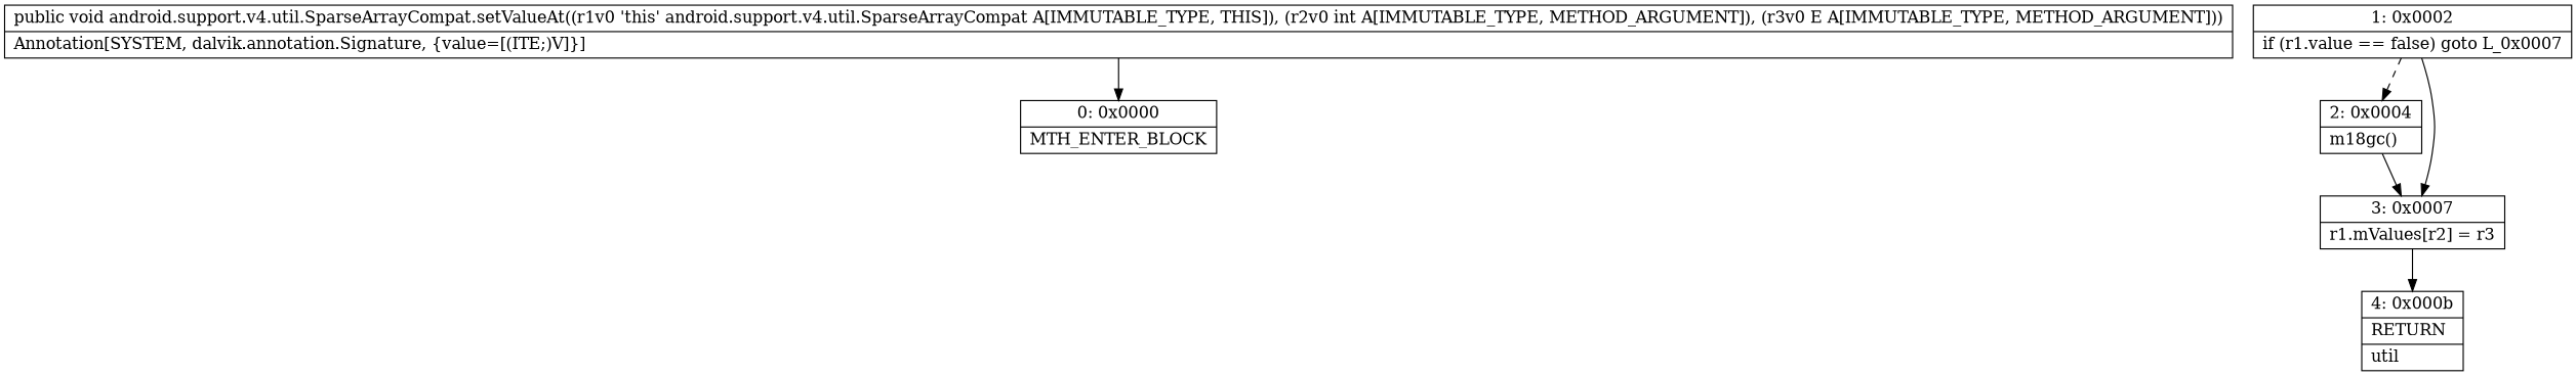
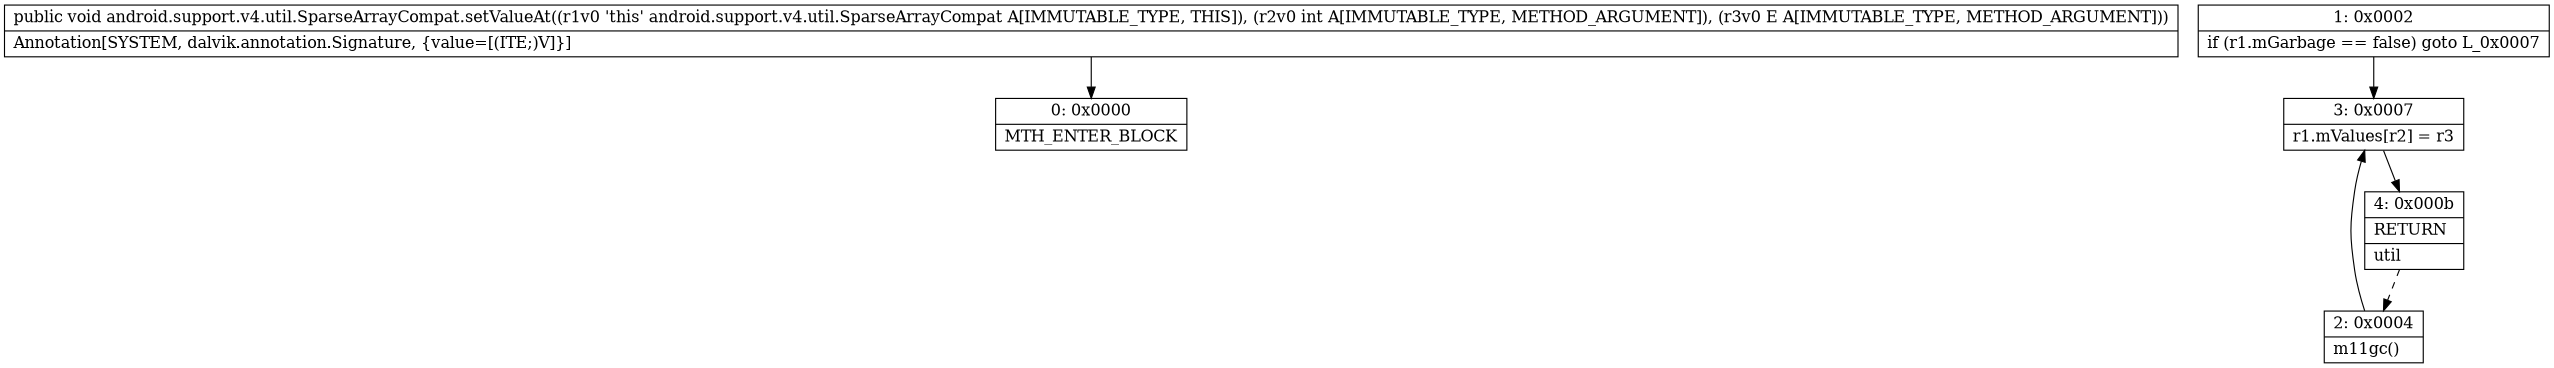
  digraph {
    node [shape=record]
    n1 [label="{0\:\ 0x0000|MTH_ENTER_BLOCK\l}"]
-   n2 [label="{1\:\ 0x0002|if (r1.value == false) goto L_0x0007\l}"]
-   n3 [label="{2\:\ 0x0004|m18gc()\l}"]
+   n2 [label="{1\:\ 0x0002|if (r1.mGarbage == false) goto L_0x0007\l}"]
+   n3 [label="{2\:\ 0x0004|m11gc()\l}"]
    n4 [label="{3\:\ 0x0007|r1.mValues[r2] = r3\l}"]
    n5 [label="{4\:\ 0x000b|RETURN\l|util\l}"]
    n6 [label="{public void android.support.v4.util.SparseArrayCompat.setValueAt((r1v0 'this' android.support.v4.util.SparseArrayCompat A[IMMUTABLE_TYPE, THIS]), (r2v0 int A[IMMUTABLE_TYPE, METHOD_ARGUMENT]), (r3v0 E A[IMMUTABLE_TYPE, METHOD_ARGUMENT]))  | Annotation[SYSTEM, dalvik.annotation.Signature, \{value=[(ITE;)V]\}]\l}"]
-   n2 -> n3 [style=dashed]
+   n5 -> n3 [style=dashed]
    n2 -> n4
    n3 -> n4
    n4 -> n5
    n6 -> n1
  }
